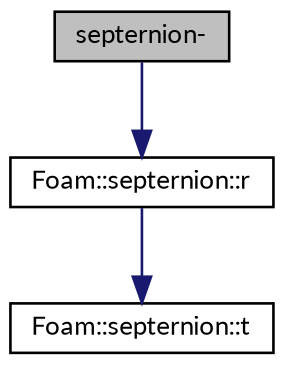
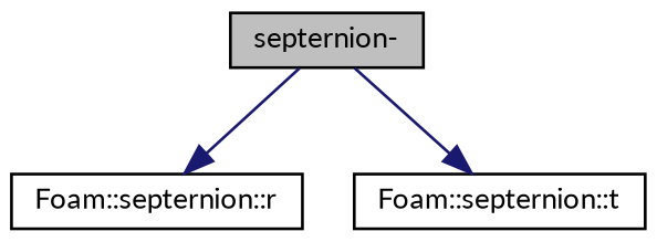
  digraph {
    fontname=Lato
    rankdir=TB
    node [color=black fontname=Lato fontsize=10 shape=record]
    edge [color=midnightblue fontname=Lato fontsize=10 labelfontname=FreeSans labelfontsize=10 style=solid]
    n1 [fillcolor=grey75 fontcolor=black height=0.2 label="septernion-" style=filled width=0.4]
    n2 [height=0.2 label="Foam::septernion::r" width=0.4]
    n3 [height=0.2 label="Foam::septernion::t" width=0.4]
    n1 -> n2
-   n2 -> n3
+   n1 -> n3
  }
